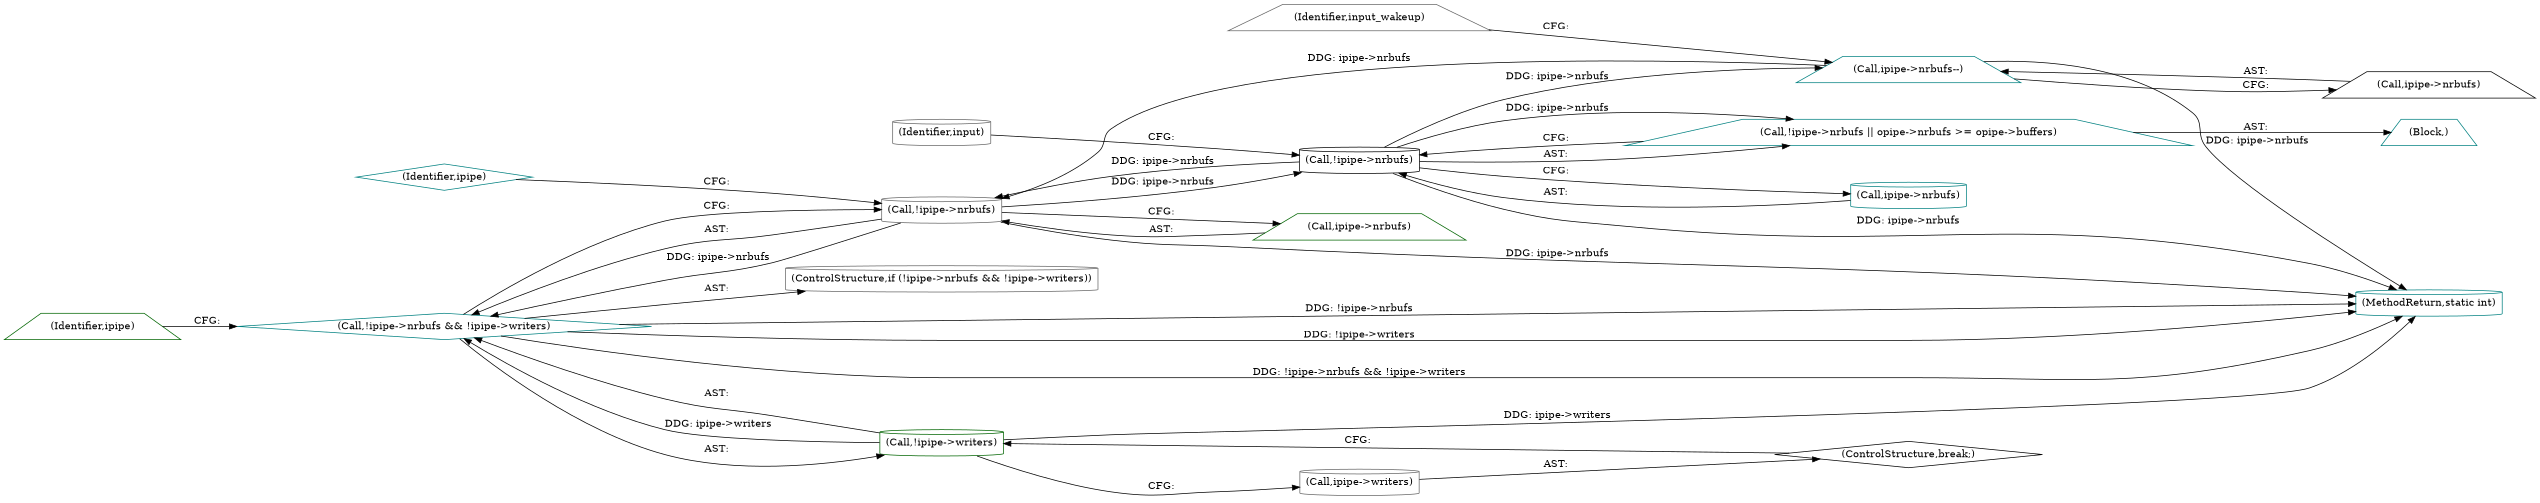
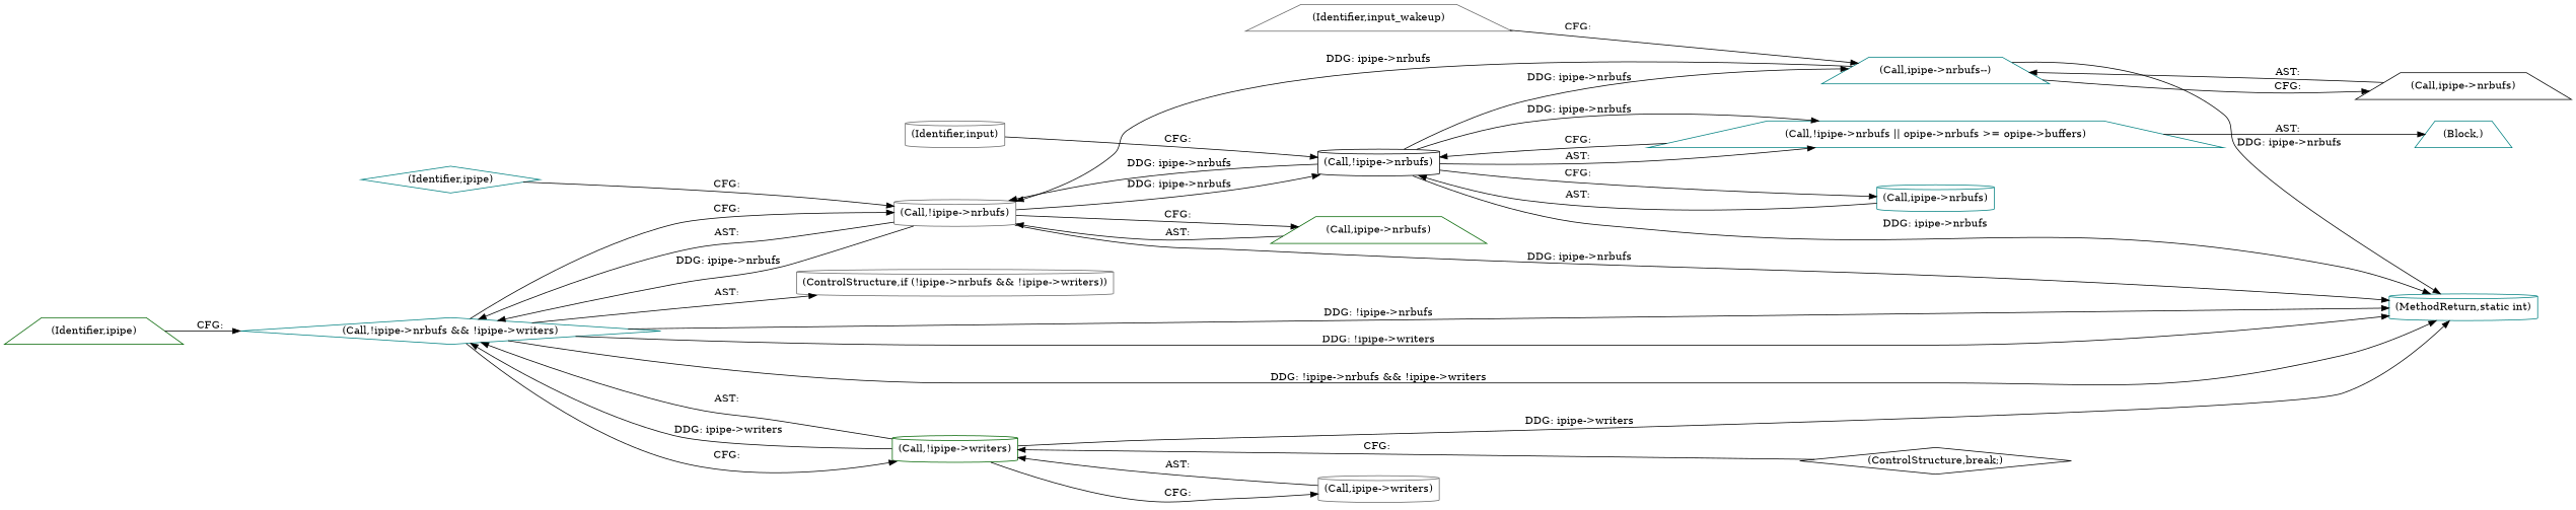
  digraph {
    rankdir=LR
    node [color=teal shape=cylinder]
    n1 [label="(Call,!ipipe->nrbufs && !ipipe->writers)" shape=diamond]
    n2 [color=gray40 label="(Call,!ipipe->nrbufs)"]
    n3 [color=darkgreen label="(Call,!ipipe->writers)"]
    n4 [label="(MethodReturn,static int)"]
    n5 [color=gray40 label="(ControlStructure,if (!ipipe->nrbufs && !ipipe->writers))"]
    n6 [color=black label="(Call,!ipipe->nrbufs)"]
    n7 [color=darkgreen label="(Call,ipipe->nrbufs)" shape=trapezium]
    n8 [color=gray40 label="(Call,ipipe->writers)"]
    n9 [label="(Call,ipipe->nrbufs--)" shape=trapezium]
    n10 [label="(Call,!ipipe->nrbufs || opipe->nrbufs >= opipe->buffers)" shape=trapezium]
    n11 [label="(Call,ipipe->nrbufs)"]
    n12 [color=black label="(Call,ipipe->nrbufs)" shape=trapezium]
    n13 [label="(Block,)" shape=trapezium]
    n14 [color=darkgreen label="(Identifier,ipipe)" shape=trapezium]
    n15 [color=gray40 label="(Identifier,input_wakeup)" shape=trapezium]
    n16 [color=gray40 label="(Identifier,input)"]
    n17 [label="(Identifier,ipipe)" shape=diamond]
    n18 [color=black label="(ControlStructure,break;)" shape=diamond]
    n1 -> n2 [label="CFG: "]
-   n1 -> n3 [label="AST: "]
+   n1 -> n3 [label="CFG: "]
    n1 -> n4 [label="DDG: !ipipe->nrbufs && !ipipe->writers"]
    n1 -> n4 [label="DDG: !ipipe->nrbufs"]
    n1 -> n4 [label="DDG: !ipipe->writers"]
    n1 -> n5 [label="AST: "]
    n2 -> n1 [label="AST: "]
    n2 -> n1 [label="DDG: ipipe->nrbufs"]
    n2 -> n4 [label="DDG: ipipe->nrbufs"]
    n2 -> n6 [label="DDG: ipipe->nrbufs"]
    n2 -> n7 [label="CFG: "]
    n3 -> n1 [label="AST: "]
    n3 -> n1 [label="DDG: ipipe->writers"]
    n3 -> n4 [label="DDG: ipipe->writers"]
    n3 -> n8 [label="CFG: "]
    n6 -> n2 [label="DDG: ipipe->nrbufs"]
    n6 -> n4 [label="DDG: ipipe->nrbufs"]
    n6 -> n9 [label="DDG: ipipe->nrbufs"]
    n6 -> n10 [label="AST: "]
    n6 -> n10 [label="DDG: ipipe->nrbufs"]
    n6 -> n11 [label="CFG: "]
    n7 -> n2 [label="AST: "]
-   n8 -> n18 [label="AST: "]
+   n8 -> n3 [label="AST: "]
    n9 -> n2 [label="DDG: ipipe->nrbufs"]
    n9 -> n4 [label="DDG: ipipe->nrbufs"]
    n9 -> n12 [label="CFG: "]
    n10 -> n6 [label="CFG: "]
    n10 -> n13 [label="AST: "]
    n11 -> n6 [label="AST: "]
    n12 -> n9 [label="AST: "]
    n14 -> n1 [label="CFG: "]
    n15 -> n9 [label="CFG: "]
    n16 -> n6 [label="CFG: "]
    n17 -> n2 [label="CFG: "]
    n18 -> n3 [label="CFG: "]
  }
